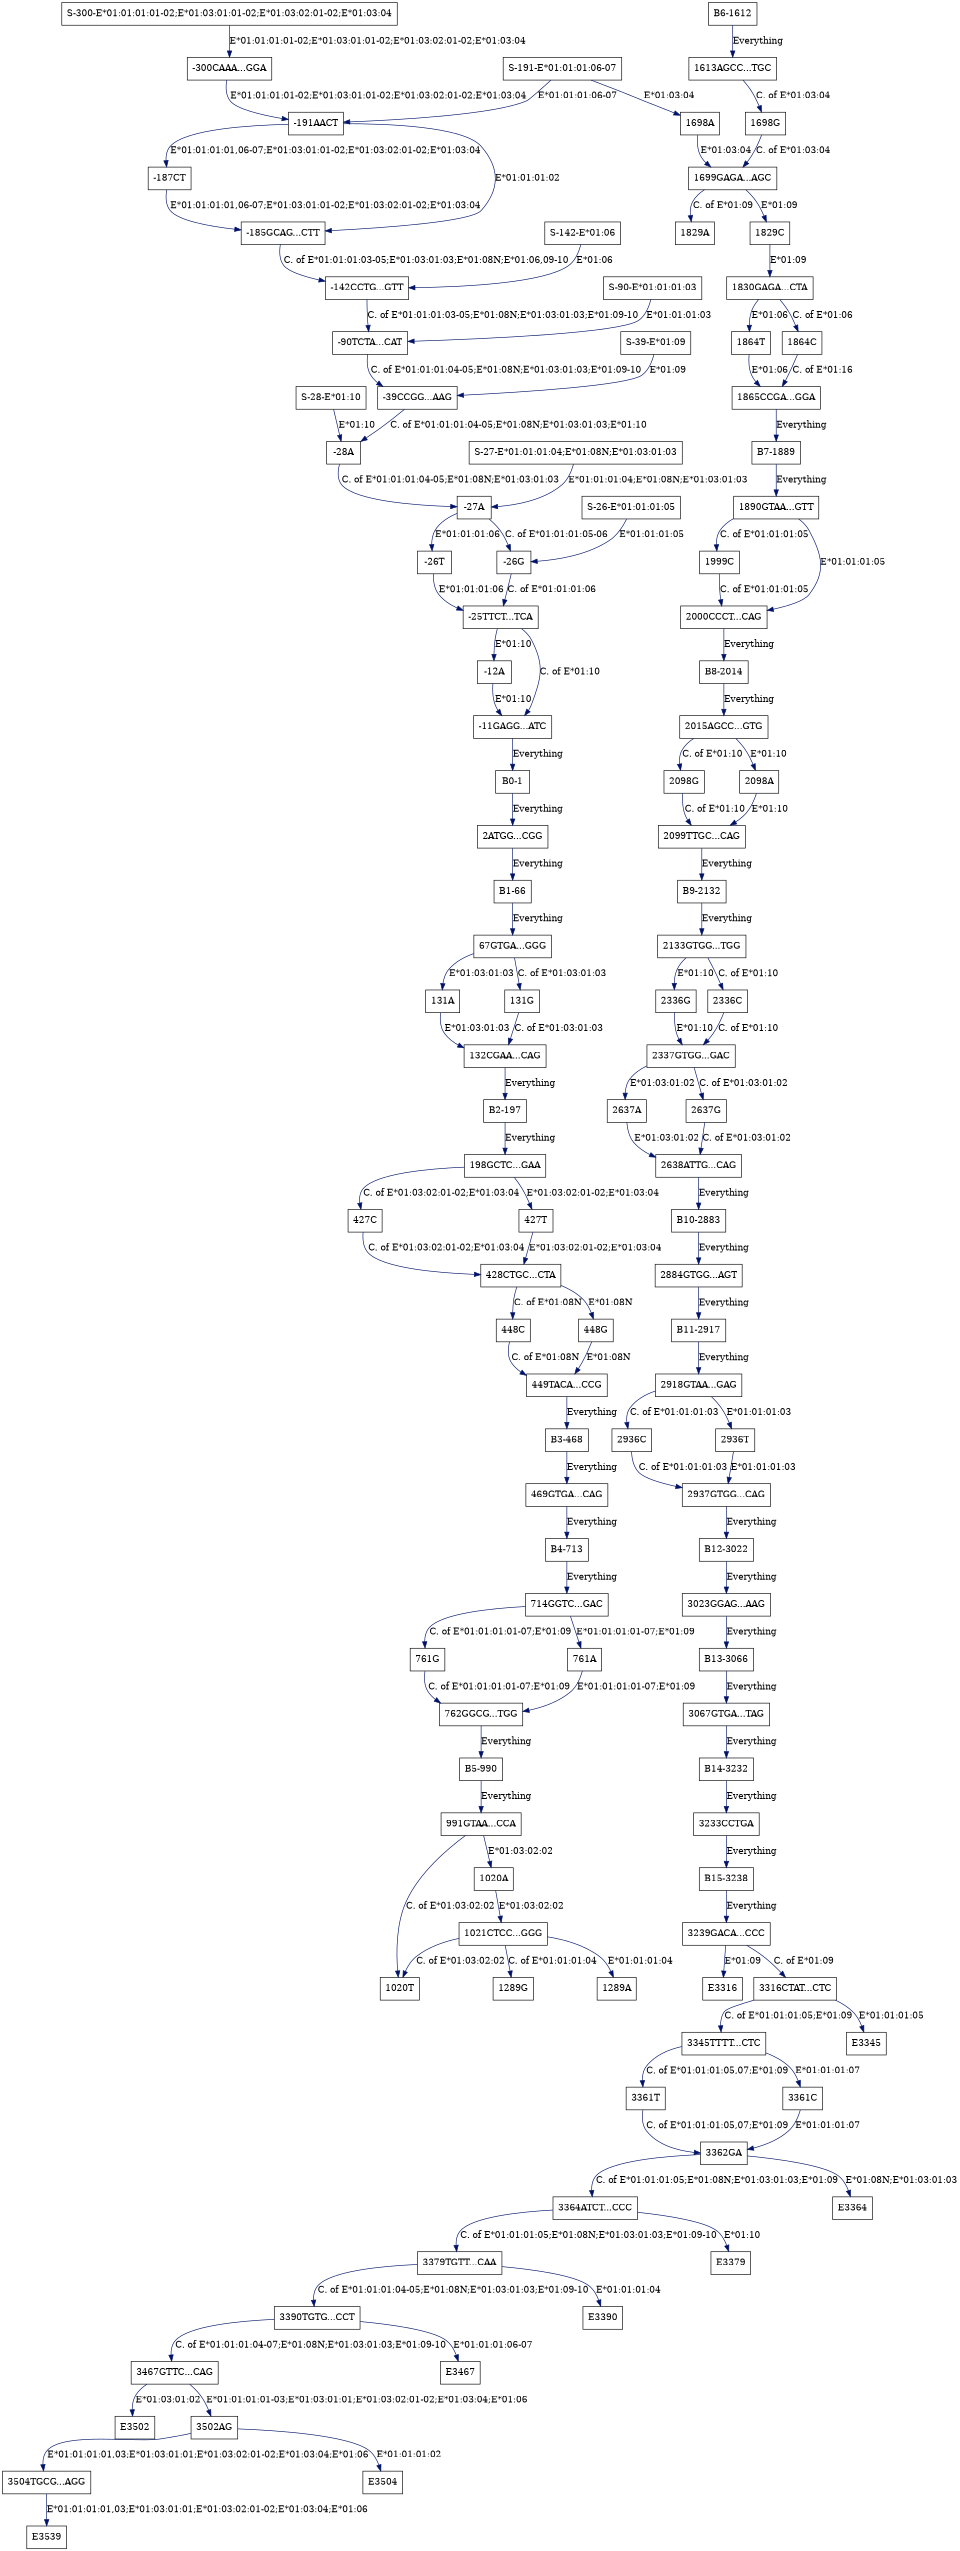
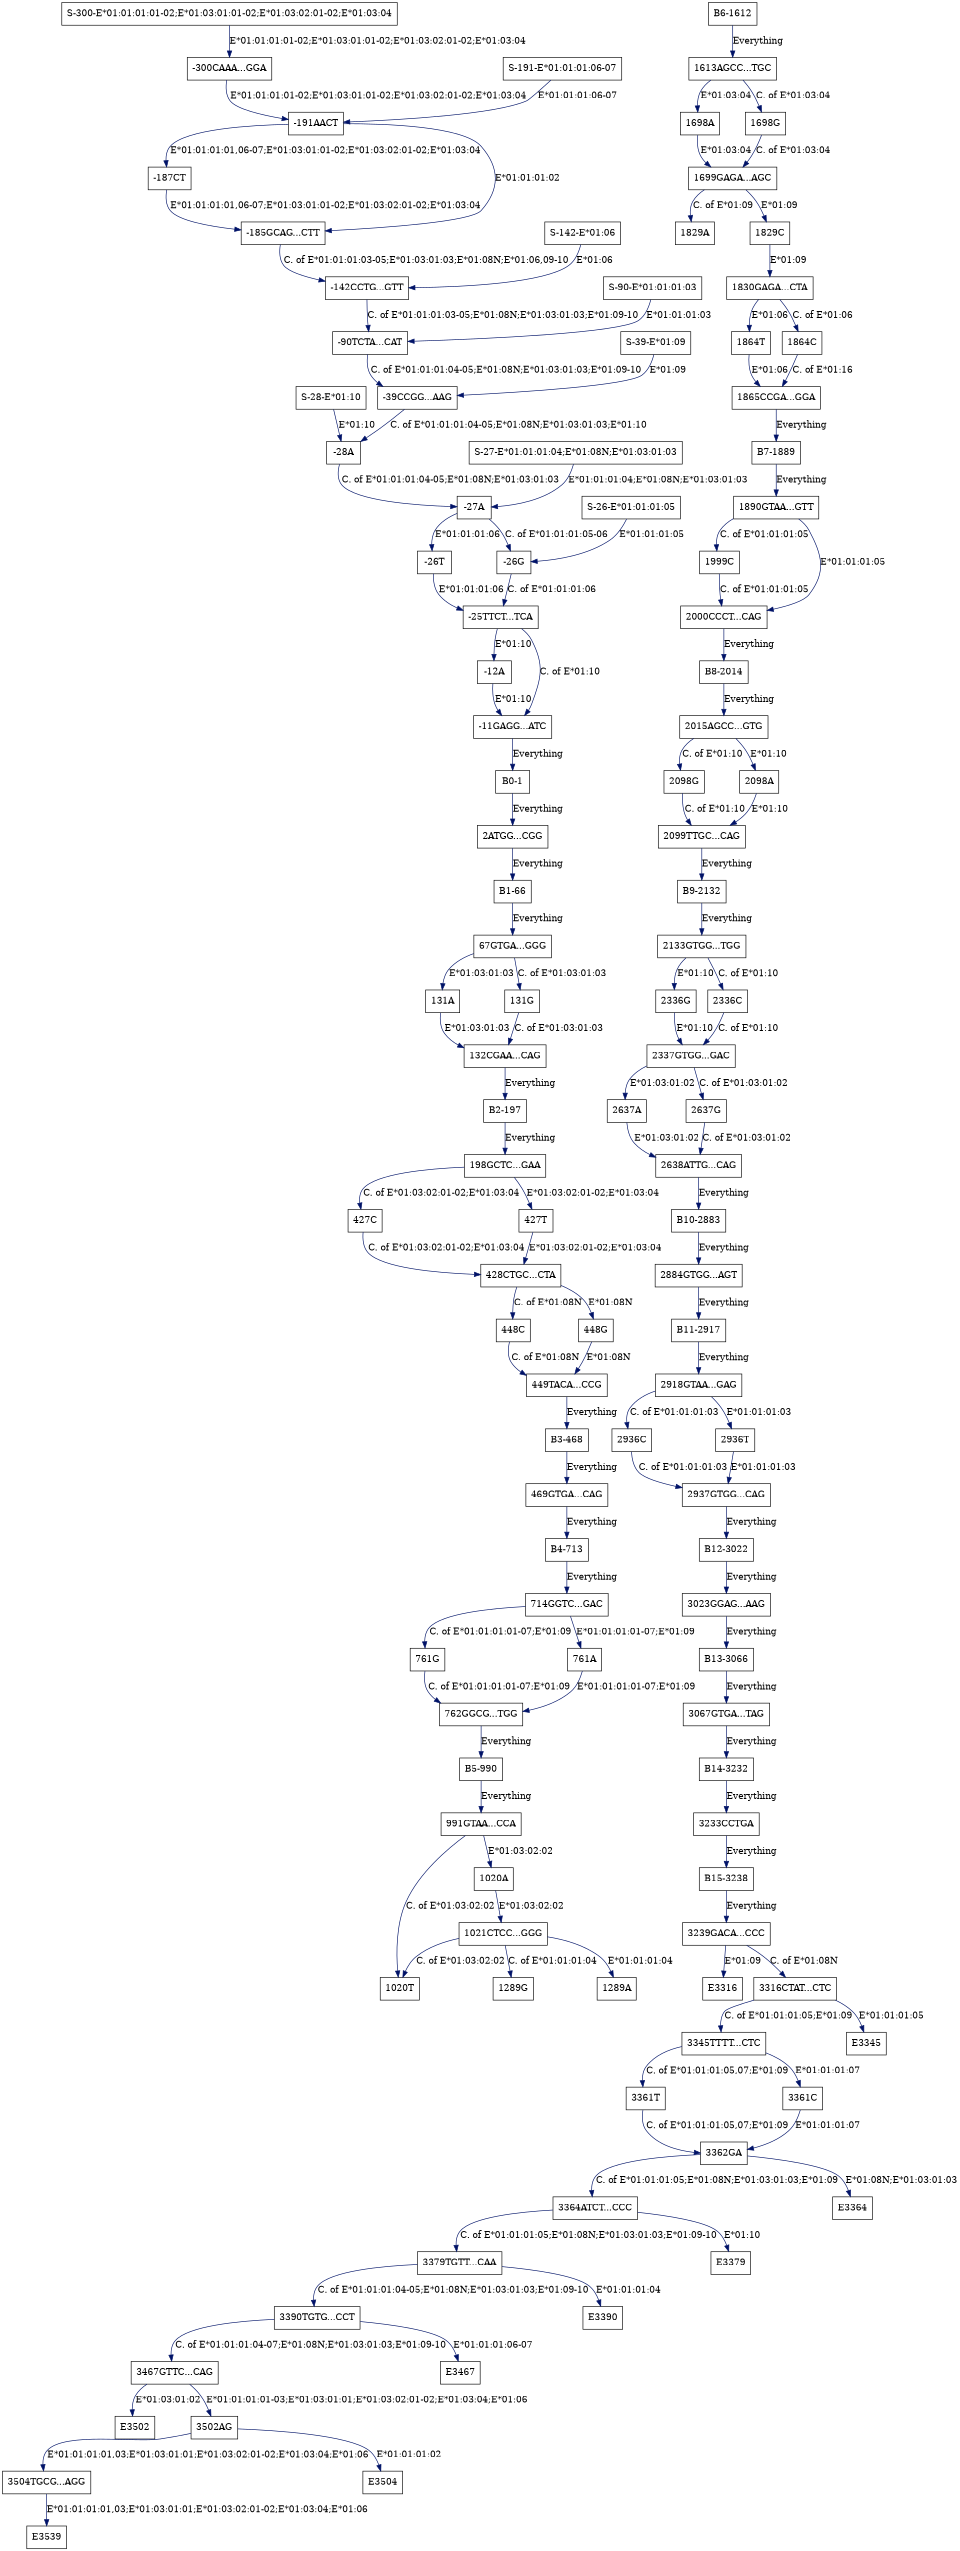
  digraph {
    node [shape=box]
    edge [color="#001267"]
    "469GTGA...CAG"
    "B4-713"
    "714GGTC...GAC"
    "B6-1612"
    "1613AGCC...TGC"
    "1698A"
    "1698G"
    "-187CT"
    "-185GCAG...CTT"
    "-142CCTG...GTT"
    "3361T"
    "3362GA"
    "3364ATCT...CCC"
    E3364
    "1021CTCC...GGG"
    "1289G"
    "1289A"
    "1020T"
    "3379TGTT...CAA"
    E3379
    "3390TGTG...CCT"
    E3390
    "B12-3022"
    "3023GGAG...AAG"
    "B13-3066"
    "S-28-E*01:10"
    "-28A"
    "-27A"
    "2638ATTG...CAG"
    "B10-2883"
    "2884GTGG...AGT"
    "761A"
    "761G"
    "1699GAGA...AGC"
    "1829A"
    "1829C"
    "3067GTGA...TAG"
    "B14-3232"
    "448G"
    "449TACA...CCG"
    "B3-468"
    "-90TCTA...CAT"
    "-25TTCT...TCA"
    "-11GAGG...ATC"
    "-12A"
    "B0-1"
    "428CTGC...CTA"
    "448C"
    "3467GTTC...CAG"
    E3467
    E3502
    "3502AG"
    "427T"
    "1890GTAA...GTT"
    "1999C"
    "2000CCCT...CAG"
    "B8-2014"
    "S-27-E*01:01:01:04;E*01:08N;E*01:03:01:03"
    "-26T"
    "-26G"
    "2937GTGG...CAG"
    "2918GTAA...GAG"
    "2936T"
    "2936C"
    "B2-197"
    "198GCTC...GAA"
    "427C"
    "2336G"
    "2337GTGG...GAC"
    "2637G"
    "2637A"
    "-191AACT"
    "1830GAGA...CTA"
    "1864T"
    "1864C"
    "2336C"
    "B11-2917"
    "3239GACA...CCC"
    E3316
    "3316CTAT...CTC"
    "3345TTTT...CTC"
    E3345
    "-39CCGG...AAG"
    "3361C"
    "1865CCGA...GGA"
    "B7-1889"
    "67GTGA...GGG"
    "131A"
    "131G"
    "132CGAA...CAG"
    "3233CCTGA"
    "B15-3238"
    "762GGCG...TGG"
    "B5-990"
    "2099TTGC...CAG"
    "B9-2132"
    "2133GTGG...TGG"
    "S-90-E*01:01:01:03"
    "-300CAAA...GGA"
    "2098A"
    "2ATGG...CGG"
    "B1-66"
    "3504TGCG...AGG"
    E3539
    E3504
    "1020A"
    "991GTAA...CCA"
    "2015AGCC...GTG"
    "2098G"
    "S-191-E*01:01:01:06-07"
    "S-26-E*01:01:01:05"
    "S-300-E*01:01:01:01-02;E*01:03:01:01-02;E*01:03:02:01-02;E*01:03:04"
    "S-39-E*01:09"
    "S-142-E*01:06"
    "469GTGA...CAG" -> "B4-713" [label=Everything]
    "B4-713" -> "714GGTC...GAC" [label=Everything]
    "714GGTC...GAC" -> "761A" [label="E*01:01:01:01-07;E*01:09"]
    "714GGTC...GAC" -> "761G" [label="C. of E*01:01:01:01-07;E*01:09"]
    "B6-1612" -> "1613AGCC...TGC" [label=Everything]
-   "S-191-E*01:01:01:06-07" -> "1698A" [label="E*01:03:04"]
+   "1613AGCC...TGC" -> "1698A" [label="E*01:03:04"]
    "1613AGCC...TGC" -> "1698G" [label="C. of E*01:03:04"]
    "1698A" -> "1699GAGA...AGC" [label="E*01:03:04"]
    "1698G" -> "1699GAGA...AGC" [label="C. of E*01:03:04"]
    "-187CT" -> "-185GCAG...CTT" [label="E*01:01:01:01,06-07;E*01:03:01:01-02;E*01:03:02:01-02;E*01:03:04"]
    "-185GCAG...CTT" -> "-142CCTG...GTT" [label="C. of E*01:01:01:03-05;E*01:03:01:03;E*01:08N;E*01:06,09-10"]
    "-142CCTG...GTT" -> "-90TCTA...CAT" [label="C. of E*01:01:01:03-05;E*01:08N;E*01:03:01:03;E*01:09-10"]
    "3361T" -> "3362GA" [label="C. of E*01:01:01:05,07;E*01:09"]
    "3362GA" -> "3364ATCT...CCC" [label="C. of E*01:01:01:05;E*01:08N;E*01:03:01:03;E*01:09"]
    "3362GA" -> E3364 [label="E*01:08N;E*01:03:01:03"]
    "3364ATCT...CCC" -> "3379TGTT...CAA" [label="C. of E*01:01:01:05;E*01:08N;E*01:03:01:03;E*01:09-10"]
    "3364ATCT...CCC" -> E3379 [label="E*01:10"]
    "1021CTCC...GGG" -> "1289G" [label="C. of E*01:01:01:04"]
    "1021CTCC...GGG" -> "1289A" [label="E*01:01:01:04"]
    "1021CTCC...GGG" -> "1020T" [label="C. of E*01:03:02:02"]
    "3379TGTT...CAA" -> "3390TGTG...CCT" [label="C. of E*01:01:01:04-05;E*01:08N;E*01:03:01:03;E*01:09-10"]
    "3379TGTT...CAA" -> E3390 [label="E*01:01:01:04"]
    "3390TGTG...CCT" -> "3467GTTC...CAG" [label="C. of E*01:01:01:04-07;E*01:08N;E*01:03:01:03;E*01:09-10"]
    "3390TGTG...CCT" -> E3467 [label="E*01:01:01:06-07"]
    "B12-3022" -> "3023GGAG...AAG" [label=Everything]
    "3023GGAG...AAG" -> "B13-3066" [label=Everything]
    "B13-3066" -> "3067GTGA...TAG" [label=Everything]
    "S-28-E*01:10" -> "-28A" [label="E*01:10"]
    "-28A" -> "-27A" [label="C. of E*01:01:01:04-05;E*01:08N;E*01:03:01:03"]
    "-27A" -> "-26T" [label="E*01:01:01:06"]
    "-27A" -> "-26G" [label="C. of E*01:01:01:05-06"]
    "2638ATTG...CAG" -> "B10-2883" [label=Everything]
    "B10-2883" -> "2884GTGG...AGT" [label=Everything]
    "2884GTGG...AGT" -> "B11-2917" [label=Everything]
    "761A" -> "762GGCG...TGG" [label="E*01:01:01:01-07;E*01:09"]
    "761G" -> "762GGCG...TGG" [label="C. of E*01:01:01:01-07;E*01:09"]
    "1699GAGA...AGC" -> "1829A" [label="C. of E*01:09"]
    "1699GAGA...AGC" -> "1829C" [label="E*01:09"]
    "1829C" -> "1830GAGA...CTA" [label="E*01:09"]
    "3067GTGA...TAG" -> "B14-3232" [label=Everything]
    "B14-3232" -> "3233CCTGA" [label=Everything]
    "448G" -> "449TACA...CCG" [label="E*01:08N"]
    "449TACA...CCG" -> "B3-468" [label=Everything]
    "B3-468" -> "469GTGA...CAG" [label=Everything]
    "-90TCTA...CAT" -> "-39CCGG...AAG" [label="C. of E*01:01:01:04-05;E*01:08N;E*01:03:01:03;E*01:09-10"]
    "-25TTCT...TCA" -> "-11GAGG...ATC" [label="C. of E*01:10"]
    "-25TTCT...TCA" -> "-12A" [label="E*01:10"]
    "-11GAGG...ATC" -> "B0-1" [label=Everything]
    "-12A" -> "-11GAGG...ATC" [label="E*01:10"]
    "B0-1" -> "2ATGG...CGG" [label=Everything]
    "428CTGC...CTA" -> "448G" [label="E*01:08N"]
    "428CTGC...CTA" -> "448C" [label="C. of E*01:08N"]
    "448C" -> "449TACA...CCG" [label="C. of E*01:08N"]
    "3467GTTC...CAG" -> E3502 [label="E*01:03:01:02"]
    "3467GTTC...CAG" -> "3502AG" [label="E*01:01:01:01-03;E*01:03:01:01;E*01:03:02:01-02;E*01:03:04;E*01:06"]
    "3502AG" -> "3504TGCG...AGG" [label="E*01:01:01:01,03;E*01:03:01:01;E*01:03:02:01-02;E*01:03:04;E*01:06"]
    "3502AG" -> E3504 [label="E*01:01:01:02"]
    "427T" -> "428CTGC...CTA" [label="E*01:03:02:01-02;E*01:03:04"]
    "1890GTAA...GTT" -> "1999C" [label="C. of E*01:01:01:05"]
    "1890GTAA...GTT" -> "2000CCCT...CAG" [label="E*01:01:01:05"]
    "1999C" -> "2000CCCT...CAG" [label="C. of E*01:01:01:05"]
    "2000CCCT...CAG" -> "B8-2014" [label=Everything]
    "B8-2014" -> "2015AGCC...GTG" [label=Everything]
    "S-27-E*01:01:01:04;E*01:08N;E*01:03:01:03" -> "-27A" [label="E*01:01:01:04;E*01:08N;E*01:03:01:03"]
    "-26T" -> "-25TTCT...TCA" [label="E*01:01:01:06"]
    "-26G" -> "-25TTCT...TCA" [label="C. of E*01:01:01:06"]
    "2937GTGG...CAG" -> "B12-3022" [label=Everything]
    "2918GTAA...GAG" -> "2936T" [label="E*01:01:01:03"]
    "2918GTAA...GAG" -> "2936C" [label="C. of E*01:01:01:03"]
    "2936T" -> "2937GTGG...CAG" [label="E*01:01:01:03"]
    "2936C" -> "2937GTGG...CAG" [label="C. of E*01:01:01:03"]
    "B2-197" -> "198GCTC...GAA" [label=Everything]
    "198GCTC...GAA" -> "427T" [label="E*01:03:02:01-02;E*01:03:04"]
    "198GCTC...GAA" -> "427C" [label="C. of E*01:03:02:01-02;E*01:03:04"]
    "427C" -> "428CTGC...CTA" [label="C. of E*01:03:02:01-02;E*01:03:04"]
    "2336G" -> "2337GTGG...GAC" [label="E*01:10"]
    "2337GTGG...GAC" -> "2637G" [label="C. of E*01:03:01:02"]
    "2337GTGG...GAC" -> "2637A" [label="E*01:03:01:02"]
    "2637G" -> "2638ATTG...CAG" [label="C. of E*01:03:01:02"]
    "2637A" -> "2638ATTG...CAG" [label="E*01:03:01:02"]
    "-191AACT" -> "-187CT" [label="E*01:01:01:01,06-07;E*01:03:01:01-02;E*01:03:02:01-02;E*01:03:04"]
    "-191AACT" -> "-185GCAG...CTT" [label="E*01:01:01:02"]
    "1830GAGA...CTA" -> "1864T" [label="E*01:06"]
    "1830GAGA...CTA" -> "1864C" [label="C. of E*01:06"]
    "1864T" -> "1865CCGA...GGA" [label="E*01:06"]
    "1864C" -> "1865CCGA...GGA" [label="C. of E*01:16"]
    "2336C" -> "2337GTGG...GAC" [label="C. of E*01:10"]
    "B11-2917" -> "2918GTAA...GAG" [label=Everything]
    "3239GACA...CCC" -> E3316 [label="E*01:09"]
-   "3239GACA...CCC" -> "3316CTAT...CTC" [label="C. of E*01:09"]
+   "3239GACA...CCC" -> "3316CTAT...CTC" [label="C. of E*01:08N"]
    "3316CTAT...CTC" -> "3345TTTT...CTC" [label="C. of E*01:01:01:05;E*01:09"]
    "3316CTAT...CTC" -> E3345 [label="E*01:01:01:05"]
    "3345TTTT...CTC" -> "3361T" [label="C. of E*01:01:01:05,07;E*01:09"]
    "3345TTTT...CTC" -> "3361C" [label="E*01:01:01:07"]
    "-39CCGG...AAG" -> "-28A" [label="C. of E*01:01:01:04-05;E*01:08N;E*01:03:01:03;E*01:10"]
    "3361C" -> "3362GA" [label="E*01:01:01:07"]
    "1865CCGA...GGA" -> "B7-1889" [label=Everything]
    "B7-1889" -> "1890GTAA...GTT" [label=Everything]
    "67GTGA...GGG" -> "131A" [label="E*01:03:01:03"]
    "67GTGA...GGG" -> "131G" [label="C. of E*01:03:01:03"]
    "131A" -> "132CGAA...CAG" [label="E*01:03:01:03"]
    "131G" -> "132CGAA...CAG" [label="C. of E*01:03:01:03"]
    "132CGAA...CAG" -> "B2-197" [label=Everything]
    "3233CCTGA" -> "B15-3238" [label=Everything]
    "B15-3238" -> "3239GACA...CCC" [label=Everything]
    "762GGCG...TGG" -> "B5-990" [label=Everything]
    "B5-990" -> "991GTAA...CCA" [label=Everything]
    "2099TTGC...CAG" -> "B9-2132" [label=Everything]
    "B9-2132" -> "2133GTGG...TGG" [label=Everything]
    "2133GTGG...TGG" -> "2336G" [label="E*01:10"]
    "2133GTGG...TGG" -> "2336C" [label="C. of E*01:10"]
    "S-90-E*01:01:01:03" -> "-90TCTA...CAT" [label="E*01:01:01:03"]
    "-300CAAA...GGA" -> "-191AACT" [label="E*01:01:01:01-02;E*01:03:01:01-02;E*01:03:02:01-02;E*01:03:04"]
    "2098A" -> "2099TTGC...CAG" [label="E*01:10"]
    "2ATGG...CGG" -> "B1-66" [label=Everything]
    "B1-66" -> "67GTGA...GGG" [label=Everything]
    "3504TGCG...AGG" -> E3539 [label="E*01:01:01:01,03;E*01:03:01:01;E*01:03:02:01-02;E*01:03:04;E*01:06"]
    "1020A" -> "1021CTCC...GGG" [label="E*01:03:02:02"]
    "991GTAA...CCA" -> "1020T" [label="C. of E*01:03:02:02"]
    "991GTAA...CCA" -> "1020A" [label="E*01:03:02:02"]
    "2015AGCC...GTG" -> "2098A" [label="E*01:10"]
    "2015AGCC...GTG" -> "2098G" [label="C. of E*01:10"]
    "2098G" -> "2099TTGC...CAG" [label="C. of E*01:10"]
    "S-191-E*01:01:01:06-07" -> "-191AACT" [label="E*01:01:01:06-07"]
    "S-26-E*01:01:01:05" -> "-26G" [label="E*01:01:01:05"]
    "S-300-E*01:01:01:01-02;E*01:03:01:01-02;E*01:03:02:01-02;E*01:03:04" -> "-300CAAA...GGA" [label="E*01:01:01:01-02;E*01:03:01:01-02;E*01:03:02:01-02;E*01:03:04"]
    "S-39-E*01:09" -> "-39CCGG...AAG" [label="E*01:09"]
    "S-142-E*01:06" -> "-142CCTG...GTT" [label="E*01:06"]
  }
